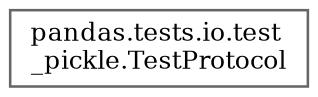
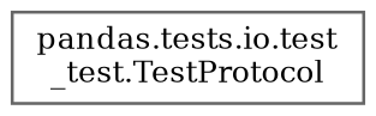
  digraph {
    rankdir=TB
    fontname="DejaVu Serif"
-   n1 [color=grey40 fillcolor=white fontname="DejaVu Serif" fontsize=10 height=0.2 label="pandas.tests.io.test\l_pickle.TestProtocol" shape=box style=filled width=0.4]
+   n1 [color=grey40 fillcolor=white fontname="DejaVu Serif" fontsize=10 height=0.2 label="pandas.tests.io.test\l_test.TestProtocol" shape=box style=filled width=0.4]
  }
